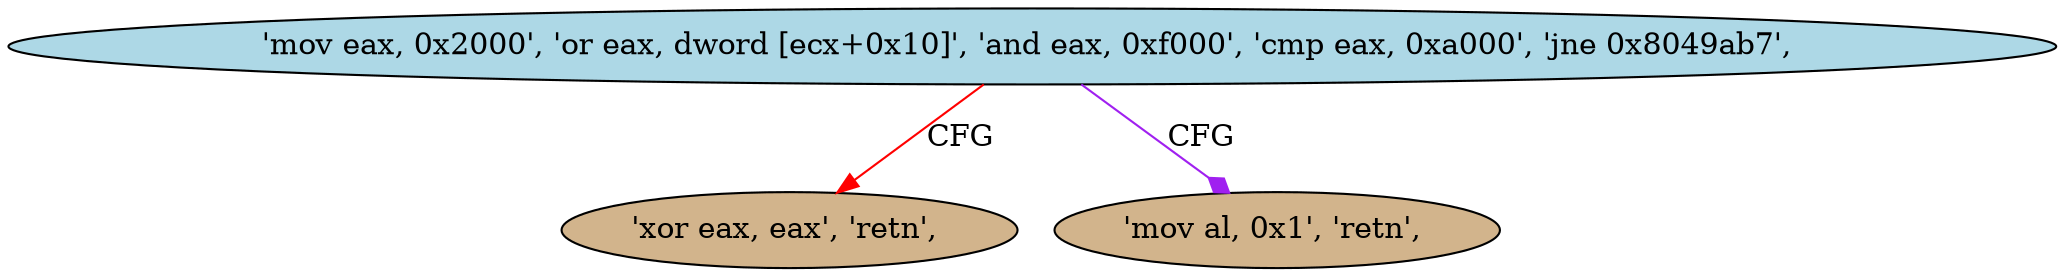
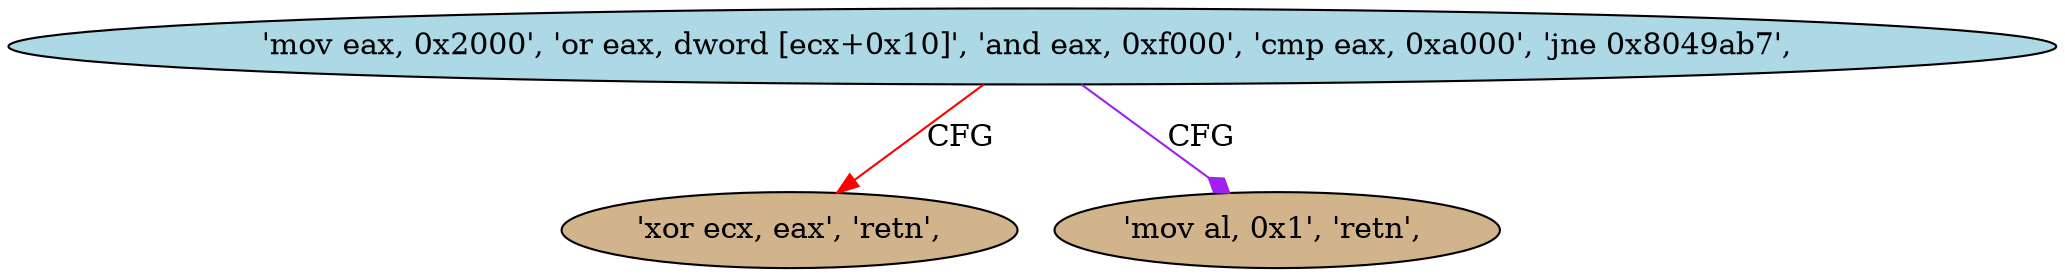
  digraph {
    node [style=filled fillcolor=tan]
    n1 [label="'mov eax, 0x2000', 'or eax, dword [ecx+0x10]', 'and eax, 0xf000', 'cmp eax, 0xa000', 'jne 0x8049ab7', " fillcolor=lightblue]
-   n2 [label="'xor eax, eax', 'retn', "]
+   n2 [label="'xor ecx, eax', 'retn',"]
    n3 [label="'mov al, 0x1', 'retn', "]
    n1 -> n2 [label=CFG color=red arrowhead=normal]
    n1 -> n3 [label=CFG color=purple arrowhead=diamond]
  }
